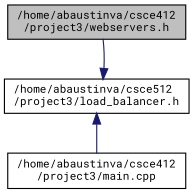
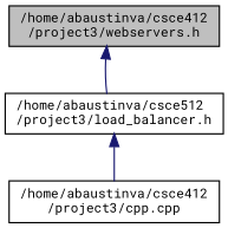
  digraph {
    fontname="Roboto Mono"
    node [color=black fillcolor=white fontname="Roboto Mono" fontsize=10 shape=record style=filled]
    edge [color=midnightblue dir=back fontname="Roboto Mono" fontsize=10 labelfontname=Helvetica labelfontsize=10 style=solid]
    n1 [fillcolor=grey75 fontcolor=black height=0.2 label="/home/abaustinva/csce412\l/project3/webservers.h" width=0.4]
    n2 [height=0.2 label="/home/abaustinva/csce512\l/project3/load_balancer.h" width=0.4]
-   n3 [height=0.2 label="/home/abaustinva/csce412\l/project3/main.cpp" width=0.4]
-   n2 -> n1
+   n3 [height=0.2 label="/home/abaustinva/csce412\l/project3/cpp.cpp" width=0.4]
+   n1 -> n2
    n2 -> n3
  }
